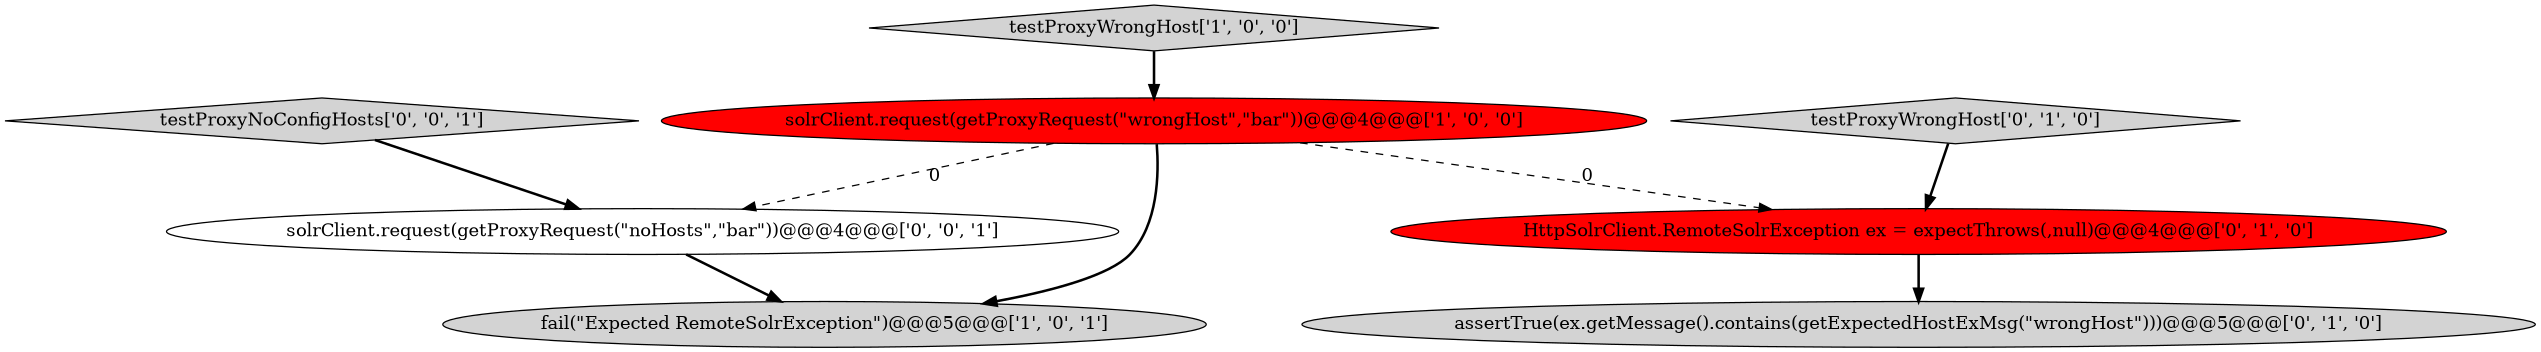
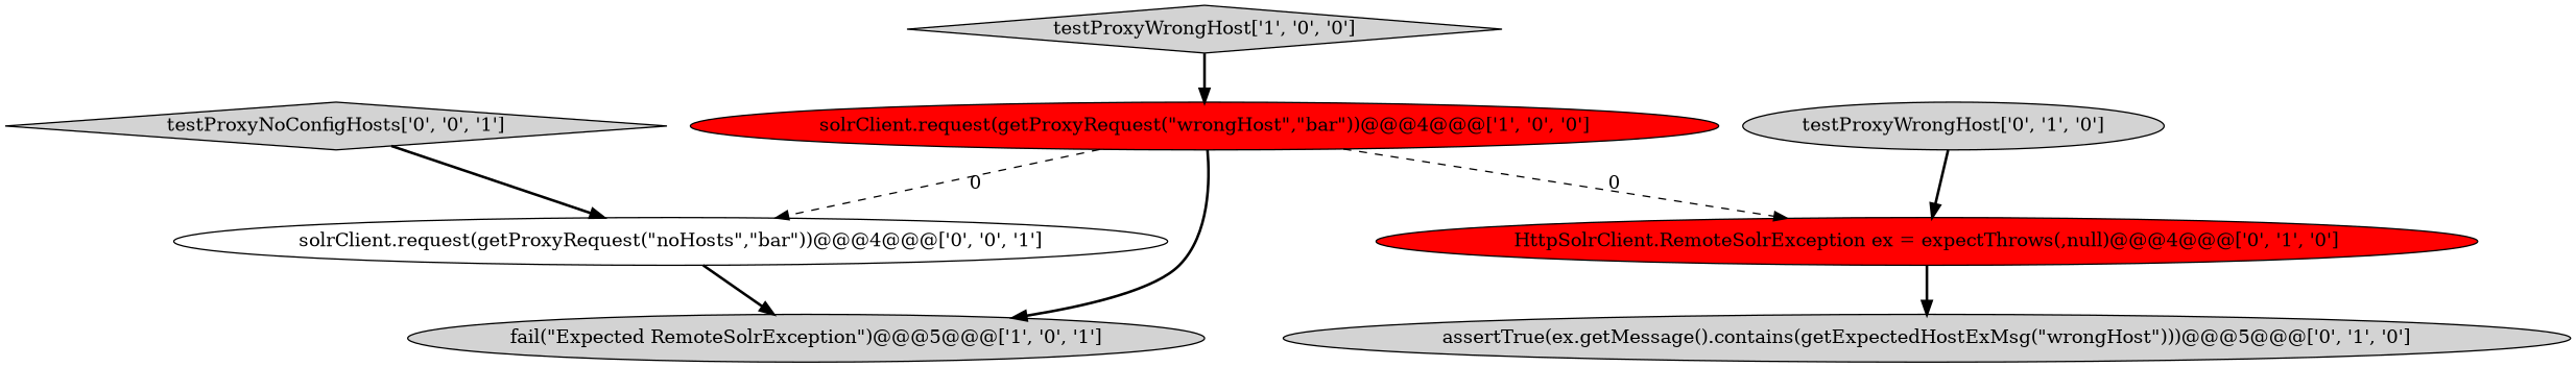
  digraph {
    node [fillcolor=lightgray shape=ellipse style=filled]
    edge [style=bold]
    n1 [label="testProxyNoConfigHosts['0', '0', '1']" shape=diamond]
    n2 [fillcolor=white label="solrClient.request(getProxyRequest(\"noHosts\",\"bar\"))@@@4@@@['0', '0', '1']"]
    n3 [label="assertTrue(ex.getMessage().contains(getExpectedHostExMsg(\"wrongHost\")))@@@5@@@['0', '1', '0']"]
    n4 [fillcolor=red label="solrClient.request(getProxyRequest(\"wrongHost\",\"bar\"))@@@4@@@['1', '0', '0']"]
    n5 [label="fail(\"Expected RemoteSolrException\")@@@5@@@['1', '0', '1']"]
    n6 [fillcolor=red label="HttpSolrClient.RemoteSolrException ex = expectThrows(,null)@@@4@@@['0', '1', '0']"]
    n7 [label="testProxyWrongHost['1', '0', '0']" shape=diamond]
-   n8 [label="testProxyWrongHost['0', '1', '0']" shape=diamond]
+   n8 [label="testProxyWrongHost['0', '1', '0']"]
    n1 -> n2
    n2 -> n5
    n4 -> n2 [label=0 style=dashed]
    n4 -> n5
    n4 -> n6 [label=0 style=dashed]
    n6 -> n3
    n7 -> n4
    n8 -> n6
  }
